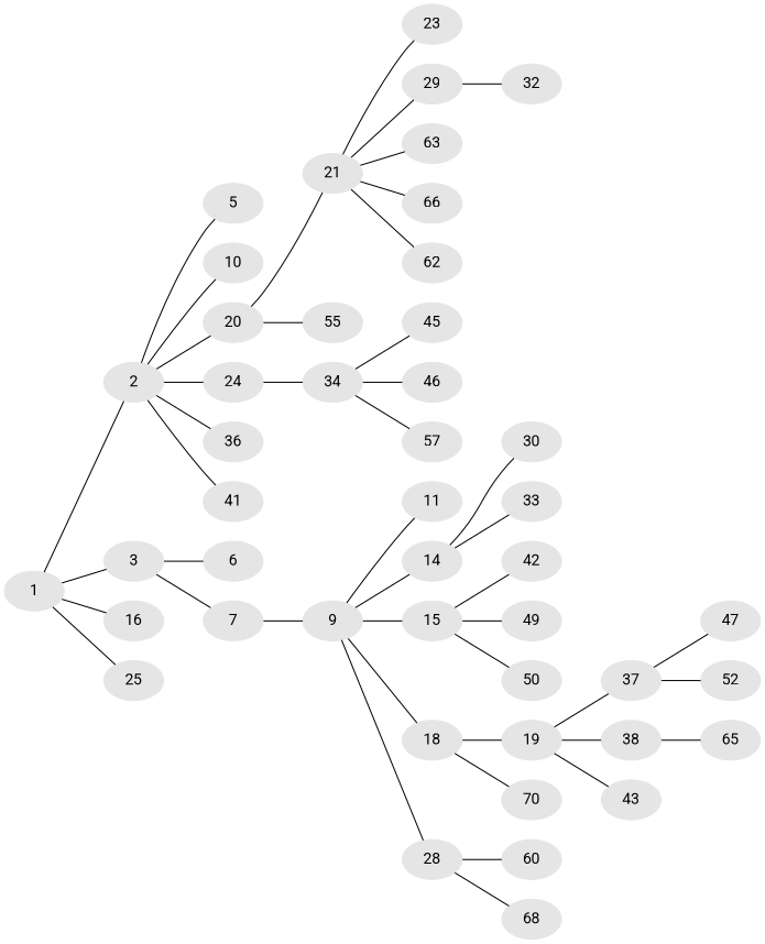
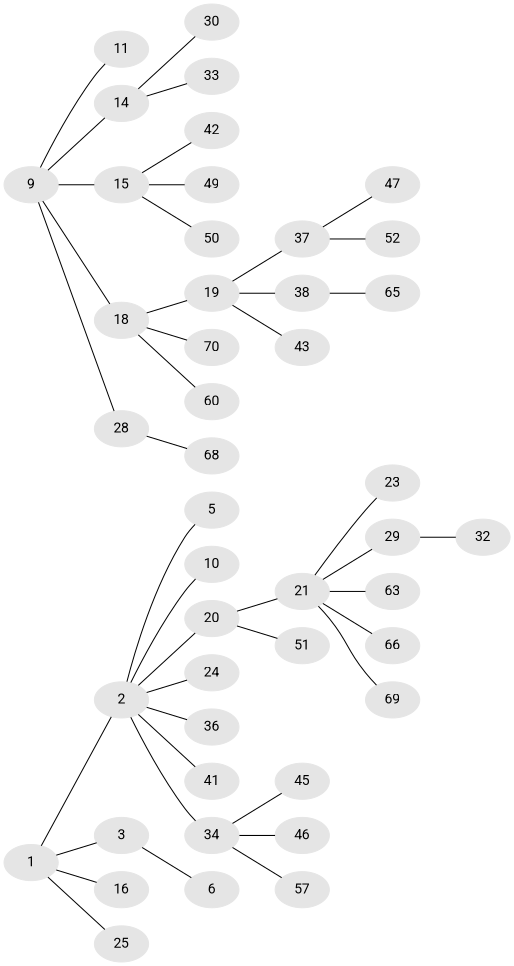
  graph {
    fontname=Roboto
    rankdir=LR
    node [color=gray90 fontname=Roboto style=filled]
    edge [fontname=Roboto]
    1 [super="+62"]
    2 [super="+22"]
    3 [super="+4"]
    16
    25
    5 [super="+17"]
    10 [super="+12"]
    20 [super="+53"]
    24 [super="+31"]
    36
    41
    6
-   7 [super="+8"]
    21 [super="+56"]
-   55
+   55 [label=51]
    34 [super="+35"]
    9 [super="+26"]
    11 [super="+13"]
    14 [super="+27"]
    15 [super="+40"]
    18 [super="+71"]
    28 [super="+48"]
    30
    33
    42 [super="+54"]
    49 [super="+61"]
    50
    19 [super="+51"]
    70
    60
    68
    37 [super="+39"]
    38 [super="+64"]
    43
    47 [super="+59"]
    52
    65
    23 [super="+44"]
    29 [super="+58"]
    63
    66
-   69 [label=62]
+   69
    32
    45
    46
    57
    1 -- 2
    1 -- 3
    1 -- 16
    1 -- 25
    2 -- 5
    2 -- 10
    2 -- 20
    2 -- 24
    2 -- 36
    2 -- 41
    3 -- 6
-   3 -- 7
    20 -- 21
    20 -- 55
-   24 -- 34
-   7 -- 9
+   2 -- 34
    21 -- 23
    21 -- 29
    21 -- 63
    21 -- 66
    21 -- 69
    34 -- 45
    34 -- 46
    34 -- 57
    9 -- 11
    9 -- 14
    9 -- 15
    9 -- 18
    9 -- 28
    14 -- 30
    14 -- 33
    15 -- 42
    15 -- 49
    15 -- 50
    18 -- 19
    18 -- 70
-   28 -- 60
+   18 -- 60
    28 -- 68
    19 -- 37
    19 -- 38
    19 -- 43
    37 -- 47
    37 -- 52
    38 -- 65
    29 -- 32
  }
